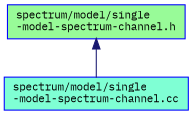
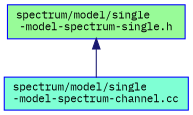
  digraph {
    fontname="IBM Plex Mono"
    node [color=blue fontname="IBM Plex Mono" fontsize=10 shape=record style=filled]
-   n1 [fillcolor=palegreen fontcolor=black height=0.2 label="spectrum/model/single\l-model-spectrum-channel.h" width=0.4]
+   n1 [fillcolor=palegreen fontcolor=black height=0.2 label="spectrum/model/single\l-model-spectrum-single.h" width=0.4]
    n2 [fillcolor=aquamarine height=0.2 label="spectrum/model/single\l-model-spectrum-channel.cc" width=0.4]
    n1 -> n2 [color=midnightblue dir=back fontname="IBM Plex Mono" fontsize=10 labelfontname=Helvetica labelfontsize=10 style=solid]
  }
